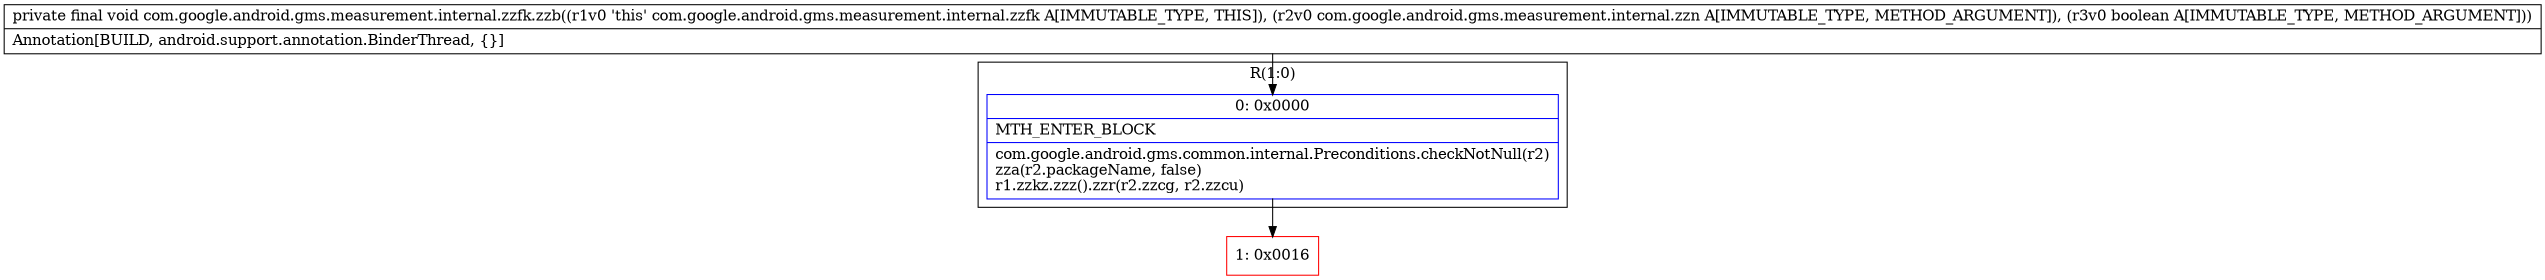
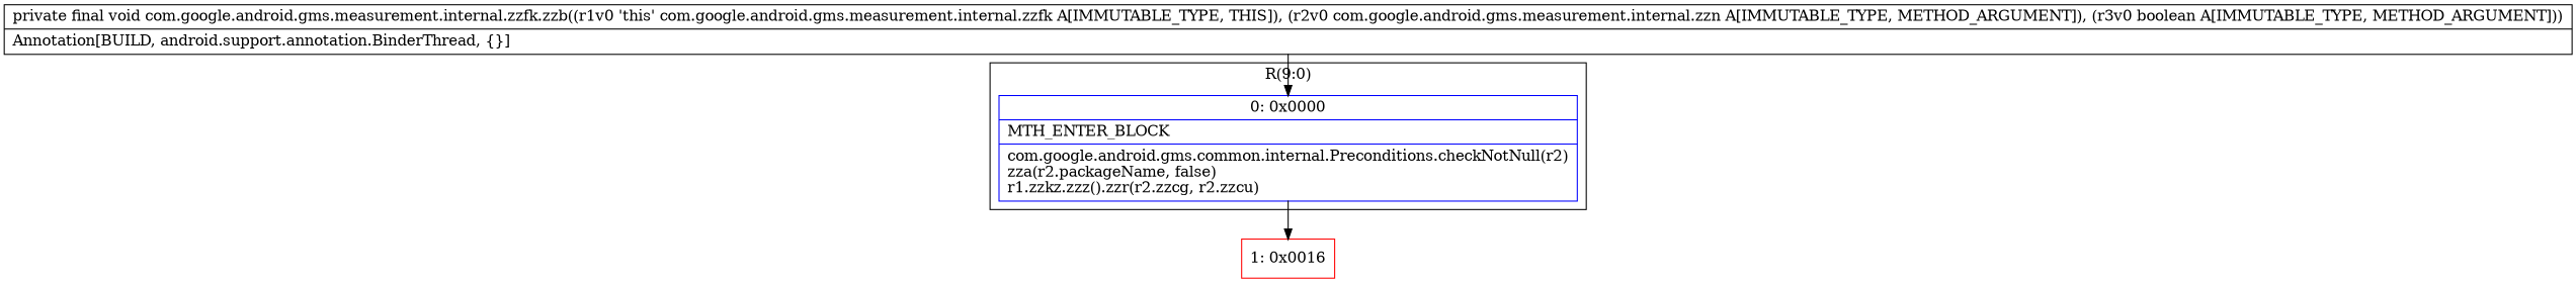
  digraph {
    node [shape=record]
    n1 [color=blue label="{0\:\ 0x0000|MTH_ENTER_BLOCK\l|com.google.android.gms.common.internal.Preconditions.checkNotNull(r2)\lzza(r2.packageName, false)\lr1.zzkz.zzz().zzr(r2.zzcg, r2.zzcu)\l}"]
    n2 [color=red label="{1\:\ 0x0016}"]
    n3 [label="{private final void com.google.android.gms.measurement.internal.zzfk.zzb((r1v0 'this' com.google.android.gms.measurement.internal.zzfk A[IMMUTABLE_TYPE, THIS]), (r2v0 com.google.android.gms.measurement.internal.zzn A[IMMUTABLE_TYPE, METHOD_ARGUMENT]), (r3v0 boolean A[IMMUTABLE_TYPE, METHOD_ARGUMENT]))  | Annotation[BUILD, android.support.annotation.BinderThread, \{\}]\l}"]
    subgraph cluster_1 {
-     label="R(1:0)"
+     label="R(9:0)"
      n1
    }
    n1 -> n2
    n3 -> n1
  }
